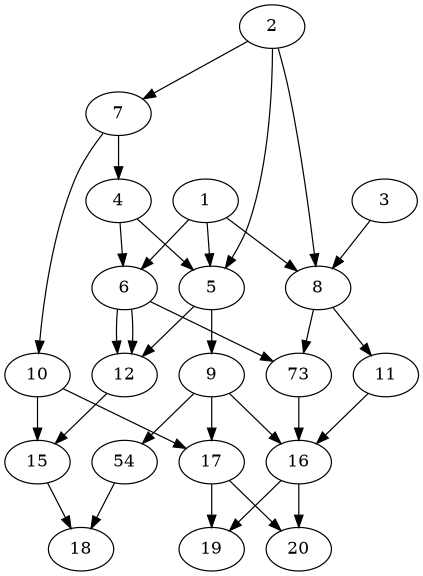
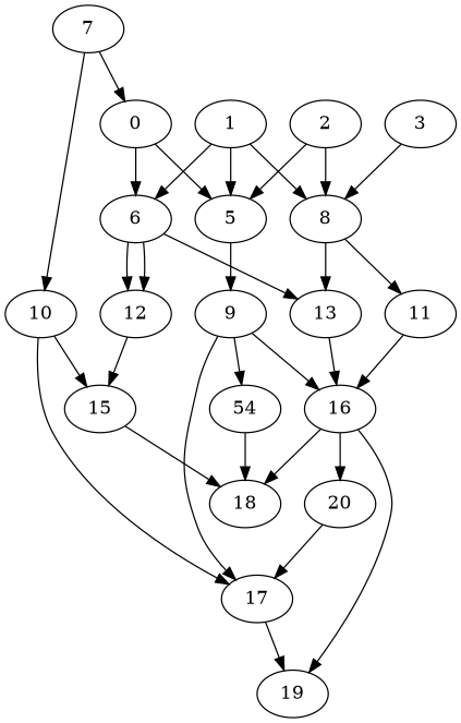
  digraph {
    node [alpha=0.14]
    1 [expect_size=28405760]
    5 [alpha=0.06 expect_size=52031488]
    6 [expect_size=52042752]
    8 [alpha=0.13 expect_size=38676480]
    9 [alpha=0.17 expect_size=48958464]
    12 [alpha=0.00 expect_size=16837632]
-   13 [alpha=0.06 expect_size=35096576 label=73]
+   13 [alpha=0.06 expect_size=35096576]
    11 [alpha=0.11 expect_size=30364672]
    n9 [alpha=0.19 expect_size=40998912 label=54]
    16 [alpha=0.04 expect_size=28281856]
    17 [alpha=0.04 expect_size=14767104]
    15 [alpha=0.05 expect_size=14588928]
    2 [alpha=0.08 expect_size=20117504]
    7 [alpha=0.15 expect_size=40218624]
    10 [alpha=0.02 expect_size=16533504]
-   4 [alpha=0.09 expect_size=38033408]
+   4 [alpha=0.09 expect_size=38033408 label=0]
    3 [alpha=0.03 expect_size=46385152]
    18 [alpha=0.10 expect_size=49744896]
    19 [alpha=0.12 expect_size=33857536]
    20 [alpha=0.01 expect_size=27546624]
    1 -> 5
    1 -> 6
    1 -> 8
    5 -> 9
-   5 -> 12
    6 -> 12
    6 -> 12
    6 -> 13
    8 -> 13
    8 -> 11
    9 -> n9
    9 -> 16
    9 -> 17
    12 -> 15
    13 -> 16
    11 -> 16
    n9 -> 18
+   16 -> 18
    16 -> 19
    16 -> 20
    17 -> 19
-   17 -> 20
+   20 -> 17
    15 -> 18
    2 -> 5
    2 -> 8
-   2 -> 7
    7 -> 10
    7 -> 4
    10 -> 17
    10 -> 15
    4 -> 5
    4 -> 6
    3 -> 8
  }
